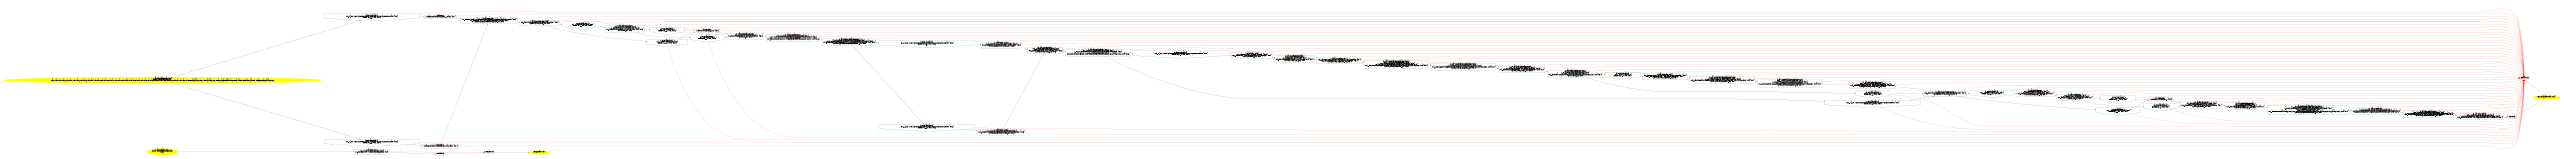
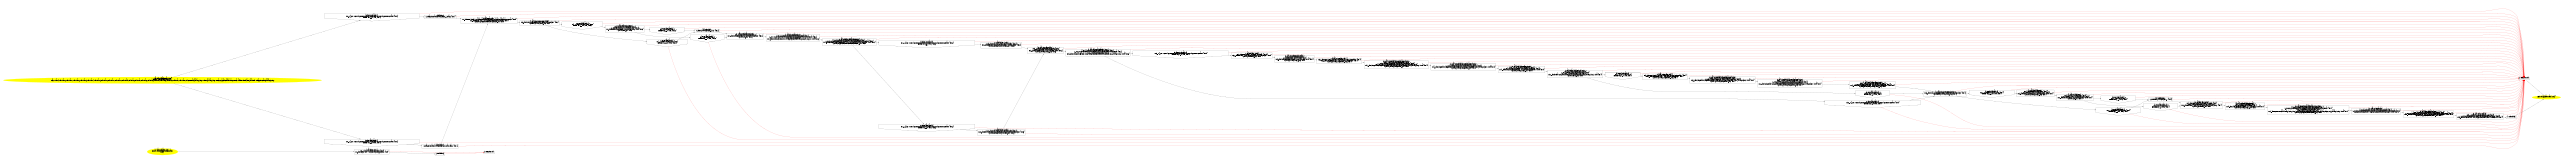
  digraph {
    rankdir=LR
    node [shape=box]
    n1 [color=yellow label="1: Start Application.<init>()\nFormals:  this:com.zrlog.web.Application*\nLocals:  \n  " style=filled shape=""]
    n2 [label="4:  Call Object.<init>() \n   n$0=*&this:com.zrlog.web.Application* [line 9]\n  n$1=_fun_Object.<init>()(n$0:com.zrlog.web.Application*) [line 9]\n "]
    n3 [label="3:  exceptions sink \n  "]
    n4 [label="5:  method_body \n  "]
-   n5 [color=yellow label="2: Exit Application.<init>() \n  " style=filled shape=""]
    n6 [color=yellow label="1: Start void Application.main(String[])\nFormals:  args:java.lang.String*[_*_](*)\nLocals:  $irvar19:void $irvar18:void $irvar17:void $irvar16:void $irvar15:void $irvar14:void $irvar13:void $irvar12:void $irvar11:void $irvar10:void $irvar9:void $irvar8:void $irvar7:void $irvar6:void $irvar5:void $irvar4:void $irvar3:void $irvar2:void $irvar1:void $irvar0:void contextPath:java.lang.String* webPort:java.lang.String* tomcat:org.apache.catalina.startup.Tomcat* additionWebInfClasses:java.io.File* webappDirLocation:java.lang.String* \n  " style=filled shape=""]
    n7 [label="4: Prune (true branch, if) \n   n$0=*&#GB<>$com.zrlog.common.Constants.IN_JAR:_Bool(root com.zrlog.common.Constants) [line 13]\n  PRUNE(!(n$0 == 0), true); [line 13]\n " shape=invhouse]
    n8 [label="5: Prune (false branch, if) \n   n$0=*&#GB<>$com.zrlog.common.Constants.IN_JAR:_Bool(root com.zrlog.common.Constants) [line 13]\n  PRUNE((n$0 == 0), false); [line 13]\n " shape=invhouse]
    n9 [label="3:  exceptions sink \n  "]
    n10 [label="6:  method_body \n   *&webappDirLocation:java.lang.Object*=\"webapp\" [line 14]\n "]
    n11 [label="7:  method_body \n   *&webappDirLocation:java.lang.Object*=\"src/main/webapp/\" [line 16]\n "]
    n12 [color=yellow label="2: Exit void Application.main(String[]) \n  " style=filled shape=""]
    n13 [label="8:  Call Tomcat.<init>() \n   n$1=_fun___new(sizeof(t=org.apache.catalina.startup.Tomcat):org.apache.catalina.startup.Tomcat*) [line 19]\n  n$2=_fun_Tomcat.<init>()(n$1:org.apache.catalina.startup.Tomcat*) [line 19]\n  *&tomcat:org.apache.catalina.startup.Tomcat*=n$1 [line 19]\n "]
    n14 [label="9:  Call String System.getenv(String) \n   n$3=_fun_String System.getenv(String)(\"PORT\":java.lang.Object*) [line 21]\n  *&webPort:java.lang.String*=n$3 [line 21]\n "]
    n15 [label="10: Prune (true branch, if) \n   n$4=*&webPort:java.lang.String* [line 22]\n  PRUNE(!(n$4 == null), true); [line 22]\n " shape=invhouse]
    n16 [label="11: Prune (false branch, if) \n   n$4=*&webPort:java.lang.String* [line 22]\n  PRUNE((n$4 == null), false); [line 22]\n " shape=invhouse]
    n17 [label="12:  Call boolean String.isEmpty() \n   n$5=*&webPort:java.lang.String* [line 22]\n  _=*n$5:java.lang.String*(root java.lang.String) [line 22]\n  n$7=_fun_boolean String.isEmpty()(n$5:java.lang.String*) virtual [line 22]\n  *&$irvar0:_Bool=n$7 [line 22]\n "]
    n18 [label="15:  method_body \n   *&webPort:java.lang.Object*=\"8080\" [line 23]\n "]
    n19 [label="13: Prune (true branch, if) \n   n$8=*&$irvar0:_Bool [line 22]\n  PRUNE(!(n$8 == 0), true); [line 22]\n " shape=invhouse]
    n20 [label="14: Prune (false branch, if) \n   n$8=*&$irvar0:_Bool [line 22]\n  PRUNE((n$8 == 0), false); [line 22]\n " shape=invhouse]
    n21 [label="16:  Call int Integer.parseInt(String) \n   n$9=*&webPort:java.lang.Object* [line 26]\n  n$10=_fun_int Integer.parseInt(String)(n$9:java.lang.Object*) [line 26]\n  *&$irvar1:int=n$10 [line 26]\n "]
    n22 [label="17:  Call void Tomcat.setPort(int) \n   n$11=*&tomcat:org.apache.catalina.startup.Tomcat* [line 26]\n  _=*n$11:org.apache.catalina.startup.Tomcat*(root org.apache.catalina.startup.Tomcat) [line 26]\n  n$13=*&$irvar1:int [line 26]\n  n$14=_fun_void Tomcat.setPort(int)(n$11:org.apache.catalina.startup.Tomcat*,n$13:int) virtual [line 26]\n "]
    n23 [label="18:  Call Connector Tomcat.getConnector() \n   n$15=*&tomcat:org.apache.catalina.startup.Tomcat* [line 27]\n  _=*n$15:org.apache.catalina.startup.Tomcat*(root org.apache.catalina.startup.Tomcat) [line 27]\n  n$17=_fun_Connector Tomcat.getConnector()(n$15:org.apache.catalina.startup.Tomcat*) virtual [line 27]\n  *&$irvar2:org.apache.catalina.connector.Connector*=n$17 [line 27]\n "]
    n24 [label="19: Prune (true branch, if) \n   n$18=*&#GB<>$com.zrlog.common.Constants.IN_JAR:_Bool(root com.zrlog.common.Constants) [line 32]\n  PRUNE(!(n$18 == 0), true); [line 32]\n " shape=invhouse]
    n25 [label="20: Prune (false branch, if) \n   n$18=*&#GB<>$com.zrlog.common.Constants.IN_JAR:_Bool(root com.zrlog.common.Constants) [line 32]\n  PRUNE((n$18 == 0), false); [line 32]\n " shape=invhouse]
    n26 [label="21:  Call File.<init>(String) \n   n$19=_fun___new(sizeof(t=java.io.File):java.io.File*) [line 33]\n  n$20=_fun_File.<init>(String)(n$19:java.io.File*,\"\":java.lang.Object*) [line 33]\n  *&additionWebInfClasses:java.io.File*=n$19 [line 33]\n "]
    n27 [label="22:  Call File.<init>(String) \n   n$21=_fun___new(sizeof(t=java.io.File):java.io.File*) [line 35]\n  n$22=_fun_File.<init>(String)(n$21:java.io.File*,\"target/classes\":java.lang.Object*) [line 35]\n  *&additionWebInfClasses:java.io.File*=n$21 [line 35]\n "]
    n28 [label="23:  Call String File.toString() \n   n$23=*&additionWebInfClasses:java.io.File* [line 38]\n  _=*n$23:java.io.File*(root java.io.File) [line 38]\n  n$25=_fun_String File.toString()(n$23:java.io.File*) virtual [line 38]\n  *&$irvar3:java.lang.String*=n$25 [line 38]\n "]
    n29 [label="24:  Call void Tomcat.setBaseDir(String) \n   n$26=*&tomcat:org.apache.catalina.startup.Tomcat* [line 38]\n  _=*n$26:org.apache.catalina.startup.Tomcat*(root org.apache.catalina.startup.Tomcat) [line 38]\n  n$28=*&$irvar3:java.lang.String* [line 38]\n  n$29=_fun_void Tomcat.setBaseDir(String)(n$26:org.apache.catalina.startup.Tomcat*,n$28:java.lang.String*) virtual [line 38]\n "]
    n30 [label="25: Prune (true branch, if) \n   n$30=*&#GB<>$com.zrlog.common.Constants.IN_JAR:_Bool(root com.zrlog.common.Constants) [line 40]\n  PRUNE(!(n$30 != 0), true); [line 40]\n " shape=invhouse]
    n31 [label="26: Prune (false branch, if) \n   n$30=*&#GB<>$com.zrlog.common.Constants.IN_JAR:_Bool(root com.zrlog.common.Constants) [line 40]\n  PRUNE((n$30 != 0), false); [line 40]\n " shape=invhouse]
    n32 [label="27:  Call File.<init>(String) \n   n$31=_fun___new(sizeof(t=java.io.File):java.io.File*) [line 40]\n  n$32=_fun_File.<init>(String)(n$31:java.io.File*,\"\":java.lang.Object*) [line 40]\n  *&$irvar4:java.io.File*=n$31 [line 40]\n "]
    n33 [label="40:  Call String System.getenv(String) \n   n$65=_fun_String System.getenv(String)(\"contextPath\":java.lang.Object*) [line 43]\n  *&contextPath:java.lang.String*=n$65 [line 43]\n "]
    n34 [label="28:  Call String File.getAbsolutePath() \n   n$33=*&$irvar4:java.io.File* [line 40]\n  _=*n$33:java.io.File*(root java.io.File) [line 40]\n  n$35=_fun_String File.getAbsolutePath()(n$33:java.io.File*) virtual [line 40]\n  *&$irvar5:java.lang.String*=n$35 [line 40]\n "]
    n35 [label="41: Prune (true branch, if) \n   n$66=*&contextPath:java.lang.String* [line 44]\n  PRUNE(!(n$66 == null), true); [line 44]\n " shape=invhouse]
    n36 [label="42: Prune (false branch, if) \n   n$66=*&contextPath:java.lang.String* [line 44]\n  PRUNE((n$66 == null), false); [line 44]\n " shape=invhouse]
    n37 [label="29:  Call StringBuilder.<init>() \n   n$36=_fun___new(sizeof(t=java.lang.StringBuilder):java.lang.StringBuilder*) [line 40]\n  n$37=_fun_StringBuilder.<init>()(n$36:java.lang.StringBuilder*) [line 40]\n  *&$irvar6:java.lang.StringBuilder*=n$36 [line 40]\n "]
    n38 [label="43:  Call String String.trim() \n   n$67=*&contextPath:java.lang.String* [line 44]\n  _=*n$67:java.lang.String*(root java.lang.String) [line 44]\n  n$69=_fun_String String.trim()(n$67:java.lang.String*) virtual [line 44]\n  *&$irvar14:java.lang.String*=n$69 [line 44]\n "]
    n39 [label="47:  method_body \n   *&contextPath:java.lang.Object*=\"\" [line 45]\n "]
    n40 [label="30:  Call StringBuilder StringBuilder.append(String) \n   n$38=*&$irvar6:java.lang.StringBuilder* [line 40]\n  _=*n$38:java.lang.StringBuilder*(root java.lang.StringBuilder) [line 40]\n  n$40=*&#GB<>$java.io.File.separator:java.lang.String*(root java.io.File) [line 40]\n  n$41=_fun_StringBuilder StringBuilder.append(String)(n$38:java.lang.StringBuilder*,n$40:java.lang.String*) virtual [line 40]\n  *&$irvar7:java.lang.StringBuilder*=n$41 [line 40]\n "]
    n41 [label="31:  Call StringBuilder StringBuilder.append(String) \n   n$42=*&$irvar7:java.lang.StringBuilder* [line 40]\n  _=*n$42:java.lang.StringBuilder*(root java.lang.StringBuilder) [line 40]\n  n$44=_fun_StringBuilder StringBuilder.append(String)(n$42:java.lang.StringBuilder*,\"web\":java.lang.Object*) virtual [line 40]\n  *&$irvar8:java.lang.StringBuilder*=n$44 [line 40]\n "]
    n42 [label="32:  Call String StringBuilder.toString() \n   n$45=*&$irvar8:java.lang.StringBuilder* [line 40]\n  _=*n$45:java.lang.StringBuilder*(root java.lang.StringBuilder) [line 40]\n  n$47=_fun_String StringBuilder.toString()(n$45:java.lang.StringBuilder*) virtual [line 40]\n  *&$irvar9:java.lang.String*=n$47 [line 40]\n "]
    n43 [label="33:  Call boolean String.endsWith(String) \n   n$48=*&$irvar5:java.lang.String* [line 40]\n  _=*n$48:java.lang.String*(root java.lang.String) [line 40]\n  n$50=*&$irvar9:java.lang.String* [line 40]\n  n$51=_fun_boolean String.endsWith(String)(n$48:java.lang.String*,n$50:java.lang.String*) virtual [line 40]\n  *&$irvar10:_Bool=n$51 [line 40]\n "]
    n44 [label="34: Prune (true branch, if) \n   n$52=*&$irvar10:_Bool [line 40]\n  PRUNE(!(n$52 != 0), true); [line 40]\n " shape=invhouse]
    n45 [label="35: Prune (false branch, if) \n   n$52=*&$irvar10:_Bool [line 40]\n  PRUNE((n$52 != 0), false); [line 40]\n " shape=invhouse]
    n46 [label="36:  Call StringBuilder.<init>() \n   n$53=_fun___new(sizeof(t=java.lang.StringBuilder):java.lang.StringBuilder*) [line 41]\n  n$54=_fun_StringBuilder.<init>()(n$53:java.lang.StringBuilder*) [line 41]\n  *&$irvar11:java.lang.StringBuilder*=n$53 [line 41]\n "]
    n47 [label="37:  Call StringBuilder StringBuilder.append(String) \n   n$55=*&$irvar11:java.lang.StringBuilder* [line 41]\n  _=*n$55:java.lang.StringBuilder*(root java.lang.StringBuilder) [line 41]\n  n$57=_fun_StringBuilder StringBuilder.append(String)(n$55:java.lang.StringBuilder*,\"web/\":java.lang.Object*) virtual [line 41]\n  *&$irvar12:java.lang.StringBuilder*=n$57 [line 41]\n "]
    n48 [label="38:  Call StringBuilder StringBuilder.append(String) \n   n$58=*&$irvar12:java.lang.StringBuilder* [line 41]\n  _=*n$58:java.lang.StringBuilder*(root java.lang.StringBuilder) [line 41]\n  n$60=*&webappDirLocation:java.lang.Object* [line 41]\n  n$61=_fun_StringBuilder StringBuilder.append(String)(n$58:java.lang.StringBuilder*,n$60:java.lang.Object*) virtual [line 41]\n  *&$irvar13:java.lang.StringBuilder*=n$61 [line 41]\n "]
    n49 [label="39:  Call String StringBuilder.toString() \n   n$62=*&$irvar13:java.lang.StringBuilder* [line 41]\n  _=*n$62:java.lang.StringBuilder*(root java.lang.StringBuilder) [line 41]\n  n$64=_fun_String StringBuilder.toString()(n$62:java.lang.StringBuilder*) virtual [line 41]\n  *&webappDirLocation:java.lang.String*=n$64 [line 41]\n "]
    n50 [label="44:  Call int String.length() \n   n$70=*&$irvar14:java.lang.String* [line 44]\n  _=*n$70:java.lang.String*(root java.lang.String) [line 44]\n  n$72=_fun_int String.length()(n$70:java.lang.String*) virtual [line 44]\n  *&$irvar15:int=n$72 [line 44]\n "]
    n51 [label="48:  Call File.<init>(String) \n   n$74=_fun___new(sizeof(t=java.io.File):java.io.File*) [line 47]\n  n$75=*&webappDirLocation:java.lang.String* [line 47]\n  n$76=_fun_File.<init>(String)(n$74:java.io.File*,n$75:java.lang.String*) [line 47]\n  *&$irvar16:java.io.File*=n$74 [line 47]\n "]
    n52 [label="45: Prune (true branch, if) \n   n$73=*&$irvar15:int [line 44]\n  PRUNE(!(n$73 != 0), true); [line 44]\n " shape=invhouse]
    n53 [label="46: Prune (false branch, if) \n   n$73=*&$irvar15:int [line 44]\n  PRUNE((n$73 != 0), false); [line 44]\n " shape=invhouse]
    n54 [label="49:  Call String File.getAbsolutePath() \n   n$77=*&$irvar16:java.io.File* [line 47]\n  _=*n$77:java.io.File*(root java.io.File) [line 47]\n  n$79=_fun_String File.getAbsolutePath()(n$77:java.io.File*) virtual [line 47]\n  *&$irvar17:java.lang.String*=n$79 [line 47]\n "]
    n55 [label="50:  Call Context Tomcat.addWebapp(String,String) \n   n$80=*&tomcat:org.apache.catalina.startup.Tomcat* [line 47]\n  _=*n$80:org.apache.catalina.startup.Tomcat*(root org.apache.catalina.startup.Tomcat) [line 47]\n  n$82=*&contextPath:java.lang.Object* [line 47]\n  n$83=*&$irvar17:java.lang.String* [line 47]\n  n$84=_fun_Context Tomcat.addWebapp(String,String)(n$80:org.apache.catalina.startup.Tomcat*,n$82:java.lang.Object*,n$83:java.lang.String*) virtual [line 47]\n  *&$irvar18:org.apache.catalina.Context*=n$84 [line 47]\n "]
    n56 [label="51:  Call void Tomcat.start() \n   n$85=*&tomcat:org.apache.catalina.startup.Tomcat* [line 48]\n  _=*n$85:org.apache.catalina.startup.Tomcat*(root org.apache.catalina.startup.Tomcat) [line 48]\n  n$87=_fun_void Tomcat.start()(n$85:org.apache.catalina.startup.Tomcat*) virtual [line 48]\n "]
    n57 [label="52:  Call Server Tomcat.getServer() \n   n$88=*&tomcat:org.apache.catalina.startup.Tomcat* [line 49]\n  _=*n$88:org.apache.catalina.startup.Tomcat*(root org.apache.catalina.startup.Tomcat) [line 49]\n  n$90=_fun_Server Tomcat.getServer()(n$88:org.apache.catalina.startup.Tomcat*) virtual [line 49]\n  *&$irvar19:org.apache.catalina.Server*=n$90 [line 49]\n "]
    n58 [label="53:  Call void Server.await() \n   n$91=*&$irvar19:org.apache.catalina.Server* [line 49]\n  _=*n$91:org.apache.catalina.Server*(root org.apache.catalina.Server) [line 49]\n  n$93=_fun_void Server.await()(n$91:org.apache.catalina.Server*) interface virtual [line 49]\n "]
    n59 [label="54:  method_body \n  "]
    n1 -> n2
    n2 -> n3 [color=red]
    n2 -> n4
-   n3 -> n5
    n4 -> n3 [color=red]
    n6 -> n7
    n6 -> n8
    n7 -> n9 [color=red]
    n7 -> n10
    n8 -> n9 [color=red]
    n8 -> n11
    n9 -> n12
    n10 -> n9 [color=red]
    n10 -> n13
    n11 -> n9 [color=red]
    n11 -> n13
    n13 -> n9 [color=red]
    n13 -> n14
    n14 -> n9 [color=red]
    n14 -> n15
    n14 -> n16
    n15 -> n9 [color=red]
    n15 -> n17
    n16 -> n9 [color=red]
    n16 -> n18
    n17 -> n9 [color=red]
    n17 -> n19
    n17 -> n20
    n18 -> n9 [color=red]
    n18 -> n21
    n19 -> n9 [color=red]
    n19 -> n18
    n20 -> n9 [color=red]
    n20 -> n21
    n21 -> n9 [color=red]
    n21 -> n22
    n22 -> n9 [color=red]
    n22 -> n23
    n23 -> n9 [color=red]
    n23 -> n24
    n23 -> n25
    n24 -> n9 [color=red]
    n24 -> n26
    n25 -> n9 [color=red]
    n25 -> n27
    n26 -> n9 [color=red]
    n26 -> n28
    n27 -> n9 [color=red]
    n27 -> n28
    n28 -> n9 [color=red]
    n28 -> n29
    n29 -> n9 [color=red]
    n29 -> n30
    n29 -> n31
    n30 -> n9 [color=red]
    n30 -> n32
    n31 -> n9 [color=red]
    n31 -> n33
    n32 -> n9 [color=red]
    n32 -> n34
    n33 -> n9 [color=red]
    n33 -> n35
    n33 -> n36
    n34 -> n9 [color=red]
    n34 -> n37
    n35 -> n9 [color=red]
    n35 -> n38
    n36 -> n9 [color=red]
    n36 -> n39
    n37 -> n9 [color=red]
    n37 -> n40
    n38 -> n9 [color=red]
    n38 -> n50
    n39 -> n9 [color=red]
    n39 -> n51
    n40 -> n9 [color=red]
    n40 -> n41
    n41 -> n9 [color=red]
    n41 -> n42
    n42 -> n9 [color=red]
    n42 -> n43
    n43 -> n9 [color=red]
    n43 -> n44
    n43 -> n45
    n44 -> n9 [color=red]
    n44 -> n46
    n45 -> n9 [color=red]
    n45 -> n33
    n46 -> n9 [color=red]
    n46 -> n47
    n47 -> n9 [color=red]
    n47 -> n48
    n48 -> n9 [color=red]
    n48 -> n49
    n49 -> n9 [color=red]
    n49 -> n33
    n50 -> n9 [color=red]
    n50 -> n52
    n50 -> n53
    n51 -> n9 [color=red]
    n51 -> n54
    n52 -> n9 [color=red]
    n52 -> n39
    n53 -> n9 [color=red]
    n53 -> n51
    n54 -> n9 [color=red]
    n54 -> n55
    n55 -> n9 [color=red]
    n55 -> n56
    n56 -> n9 [color=red]
    n56 -> n57
    n57 -> n9 [color=red]
    n57 -> n58
    n58 -> n9 [color=red]
    n58 -> n59
    n59 -> n9 [color=red]
    n59 -> n12
  }
